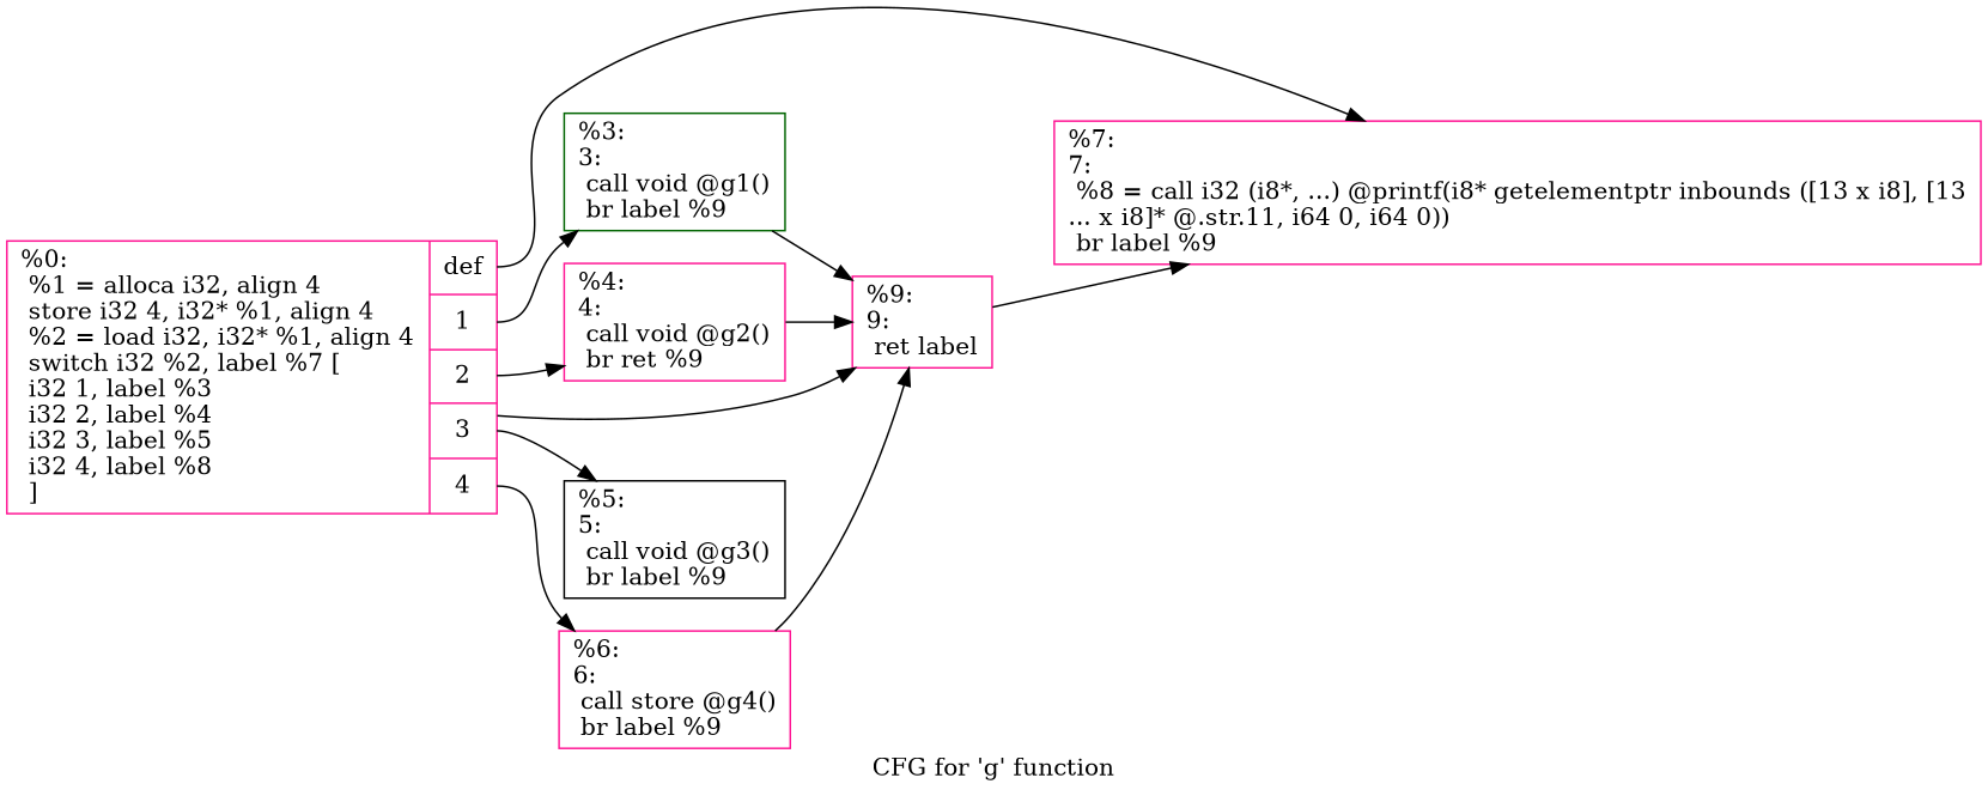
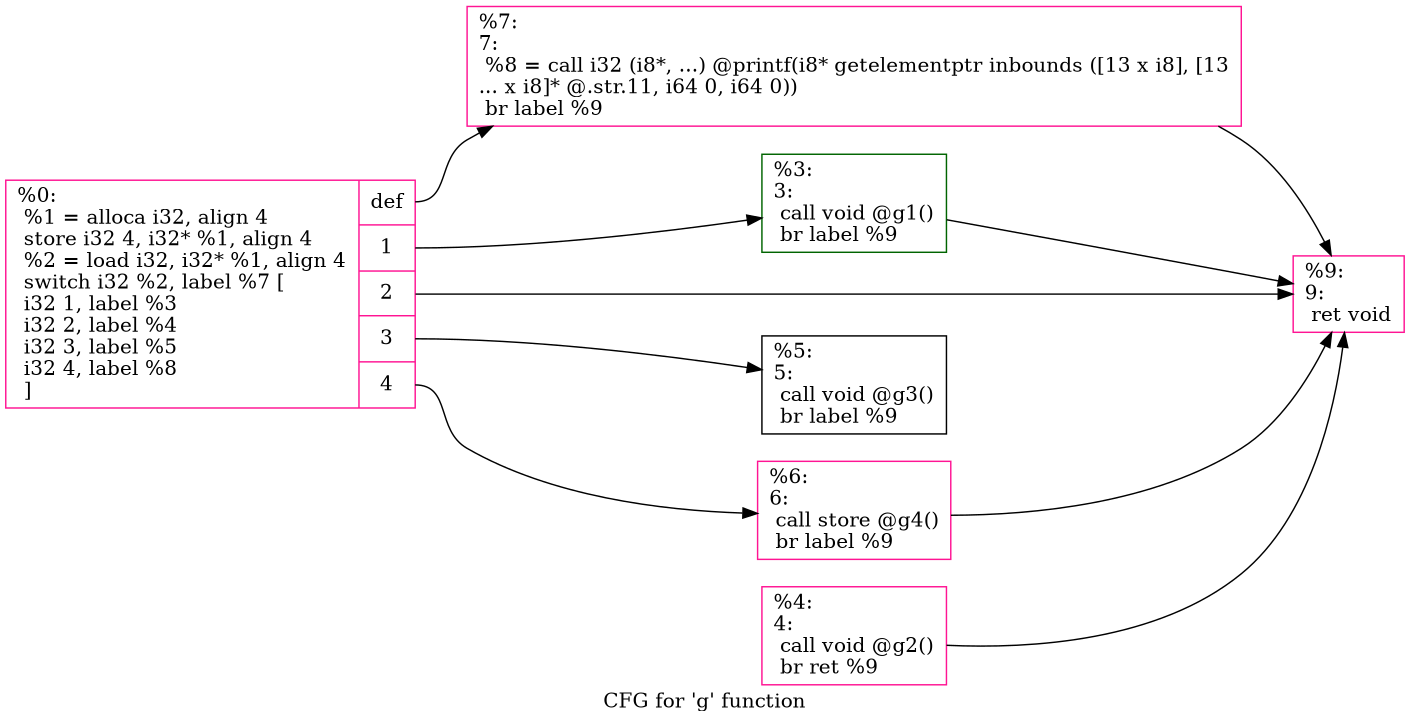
  digraph {
    label="CFG for 'g' function"
    rankdir=LR
    node [color=deeppink shape=record]
    n1 [label="{%0:\l  %1 = alloca i32, align 4\l  store i32 4, i32* %1, align 4\l  %2 = load i32, i32* %1, align 4\l  switch i32 %2, label %7 [\l    i32 1, label %3\l    i32 2, label %4\l    i32 3, label %5\l    i32 4, label %8\l  ]\l|{<s0>def|<s1>1|<s2>2|<s3>3|<s4>4}}"]
    n2 [label="{%7:\l7:                                                \l  %8 = call i32 (i8*, ...) @printf(i8* getelementptr inbounds ([13 x i8], [13\l... x i8]* @.str.11, i64 0, i64 0))\l  br label %9\l}"]
    n3 [color=darkgreen label="{%3:\l3:                                                \l  call void @g1()\l  br label %9\l}"]
    n4 [label="{%4:\l4:                                                \l  call void @g2()\l  br ret %9\l}"]
    n5 [color=black label="{%5:\l5:                                                \l  call void @g3()\l  br label %9\l}"]
    n6 [label="{%6:\l6:                                                \l  call store @g4()\l  br label %9\l}"]
-   n7 [label="{%9:\l9:                                                \l  ret label\l}"]
+   n7 [label="{%9:\l9:                                                \l  ret void\l}"]
    n1 -> n2 [tailport=s0]
    n1 -> n3 [tailport=s1]
-   n1 -> n4 [tailport=s2]
    n1 -> n5 [tailport=s3]
    n1 -> n6 [tailport=s4]
    n1 -> n7
-   n7 -> n2
+   n2 -> n7
    n3 -> n7
    n4 -> n7
    n6 -> n7
  }
